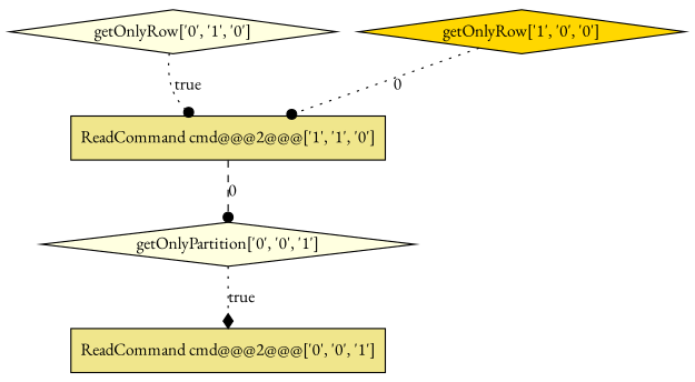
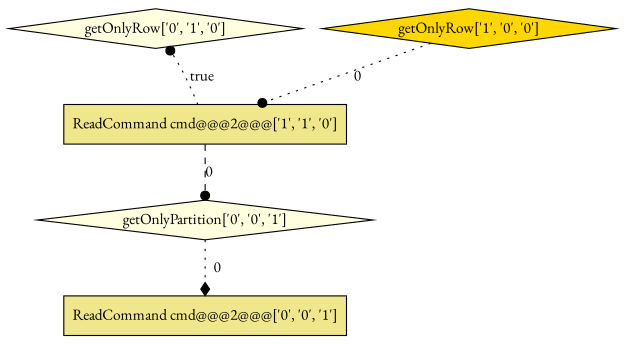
  digraph {
    fontname="EB Garamond"
    node [fillcolor=lightyellow fontname="EB Garamond" shape=diamond style=filled]
    edge [arrowhead=dot fontname="EB Garamond" style=dotted]
    n1 [label="getOnlyRow['0', '1', '0']"]
    n2 [fillcolor=khaki label="ReadCommand cmd@@@2@@@['1', '1', '0']" shape=box]
    n3 [label="getOnlyPartition['0', '0', '1']"]
    n4 [fillcolor=khaki label="ReadCommand cmd@@@2@@@['0', '0', '1']" shape=box]
    n5 [fillcolor=gold label="getOnlyRow['1', '0', '0']"]
-   n1 -> n2 [label=true]
+   n2 -> n1 [label=true]
    n2 -> n3 [label=0 style=dashed]
-   n3 -> n4 [arrowhead=diamond label=true]
+   n3 -> n4 [arrowhead=diamond label=0]
    n5 -> n2 [label=0]
  }
